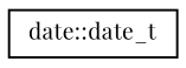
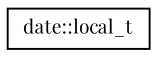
  digraph {
    rankdir=LR
    fontname="Playfair Display"
-   n1 [color=black fillcolor=white fontname="Playfair Display" fontsize=10 height=0.2 label="date::date_t" shape=record style=filled width=0.4]
+   n1 [color=black fillcolor=white fontname="Playfair Display" fontsize=10 height=0.2 label="date::local_t" shape=record style=filled width=0.4]
  }
